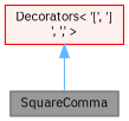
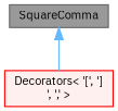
  digraph {
    fontname="IBM Plex Sans"
    node [fontname="IBM Plex Sans" fontsize=10 shape=box style=filled]
    n1 [color=gray40 fillcolor=grey60 fontcolor=black height=0.2 label=SquareComma width=0.4]
    n2 [color=red fillcolor="#FFF0F0" height=0.2 label="Decorators\< '[', ']\l', ',' \>" width=0.4]
-   n2 -> n1 [color=steelblue1 dir=back fontname="IBM Plex Sans" fontsize=10 labelfontname=Helvetica labelfontsize=10 style=solid]
+   n1 -> n2 [color=steelblue1 dir=back fontname="IBM Plex Sans" fontsize=10 labelfontname=Helvetica labelfontsize=10 style=solid]
  }
